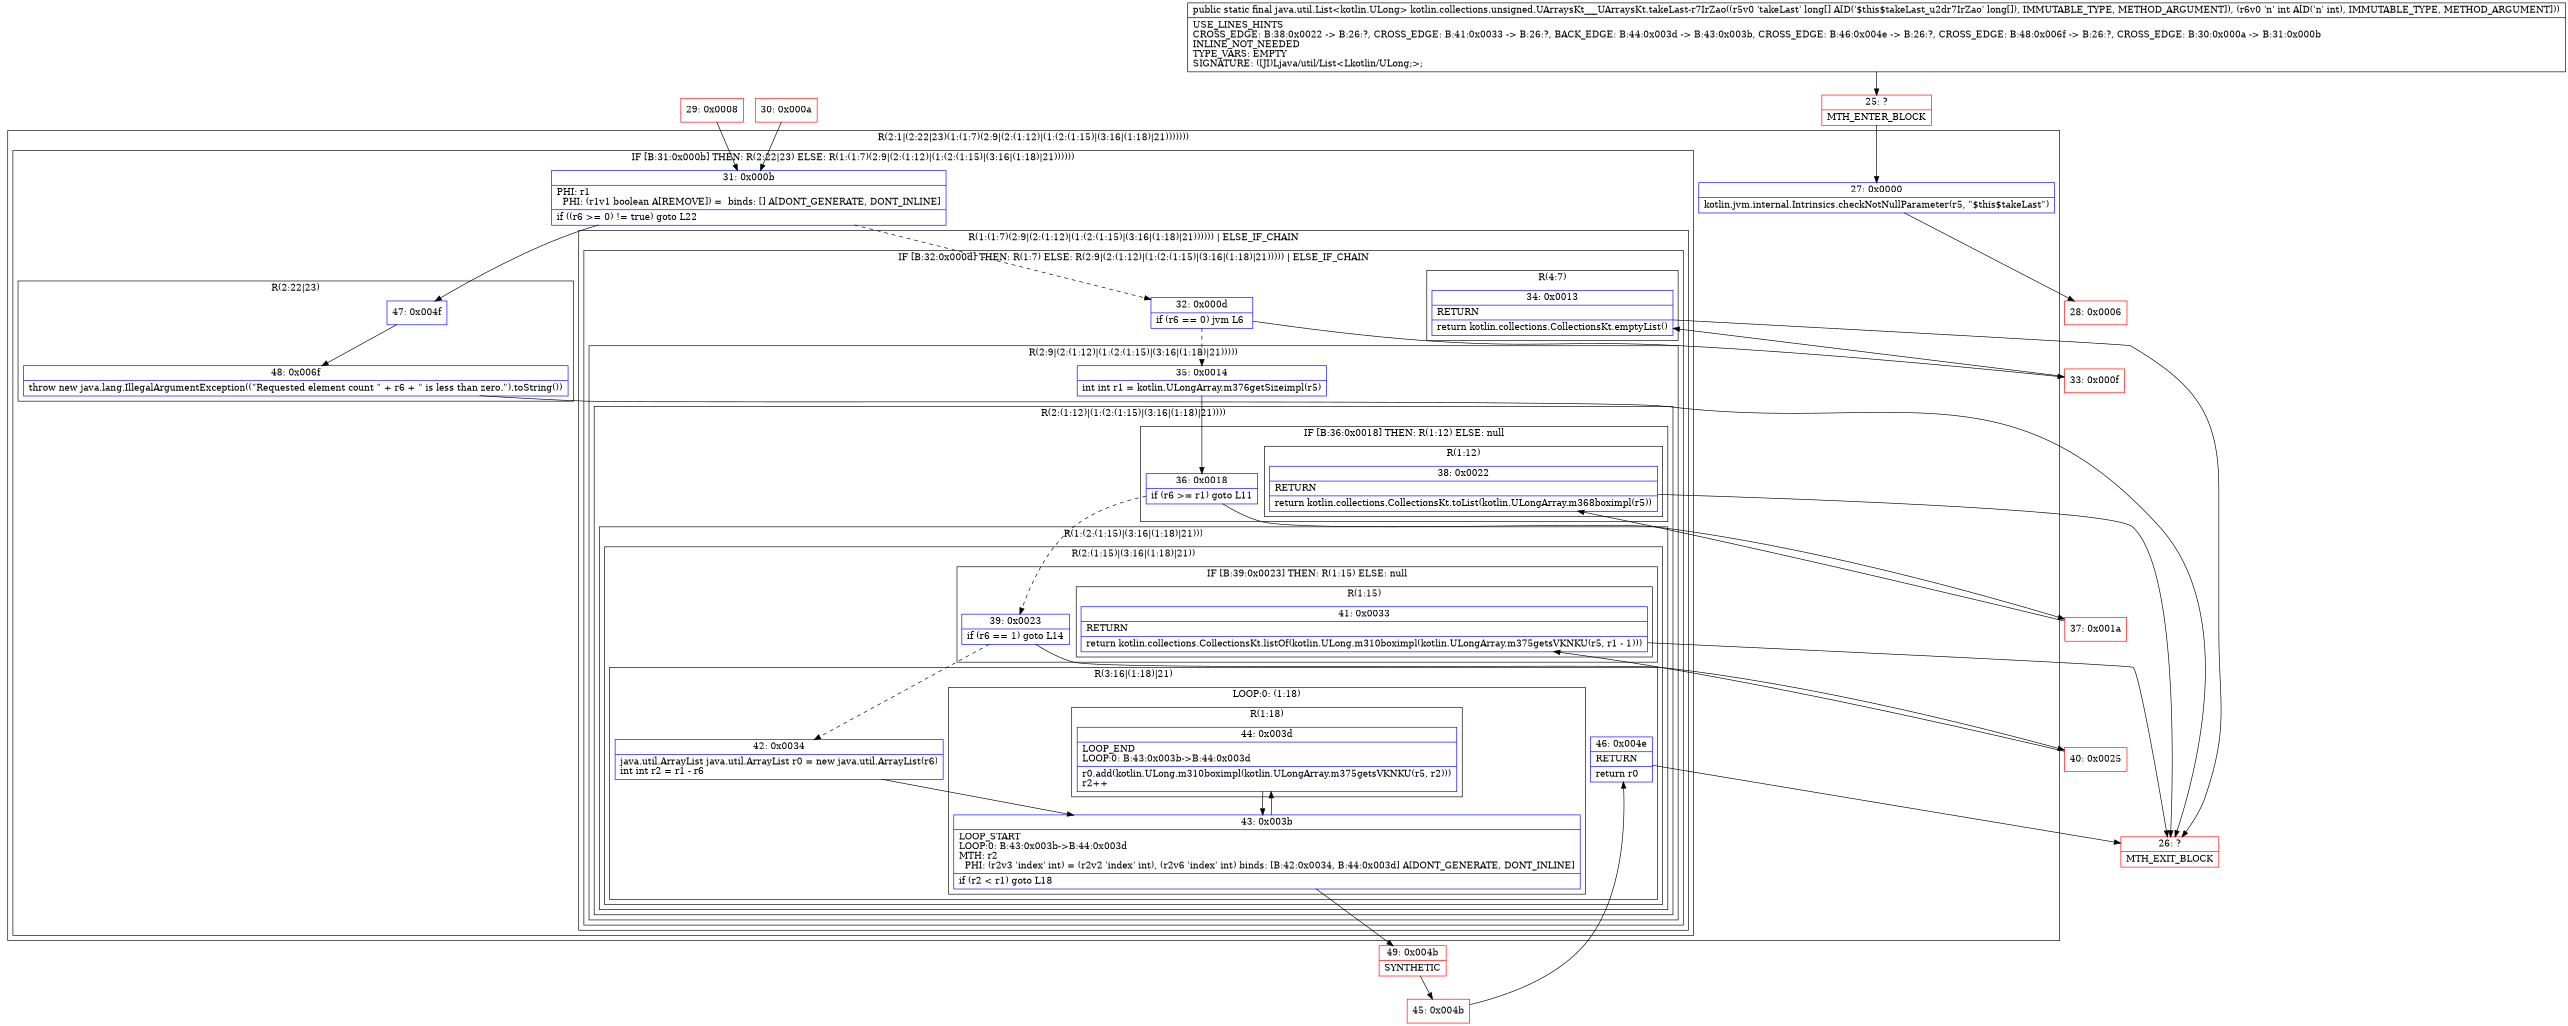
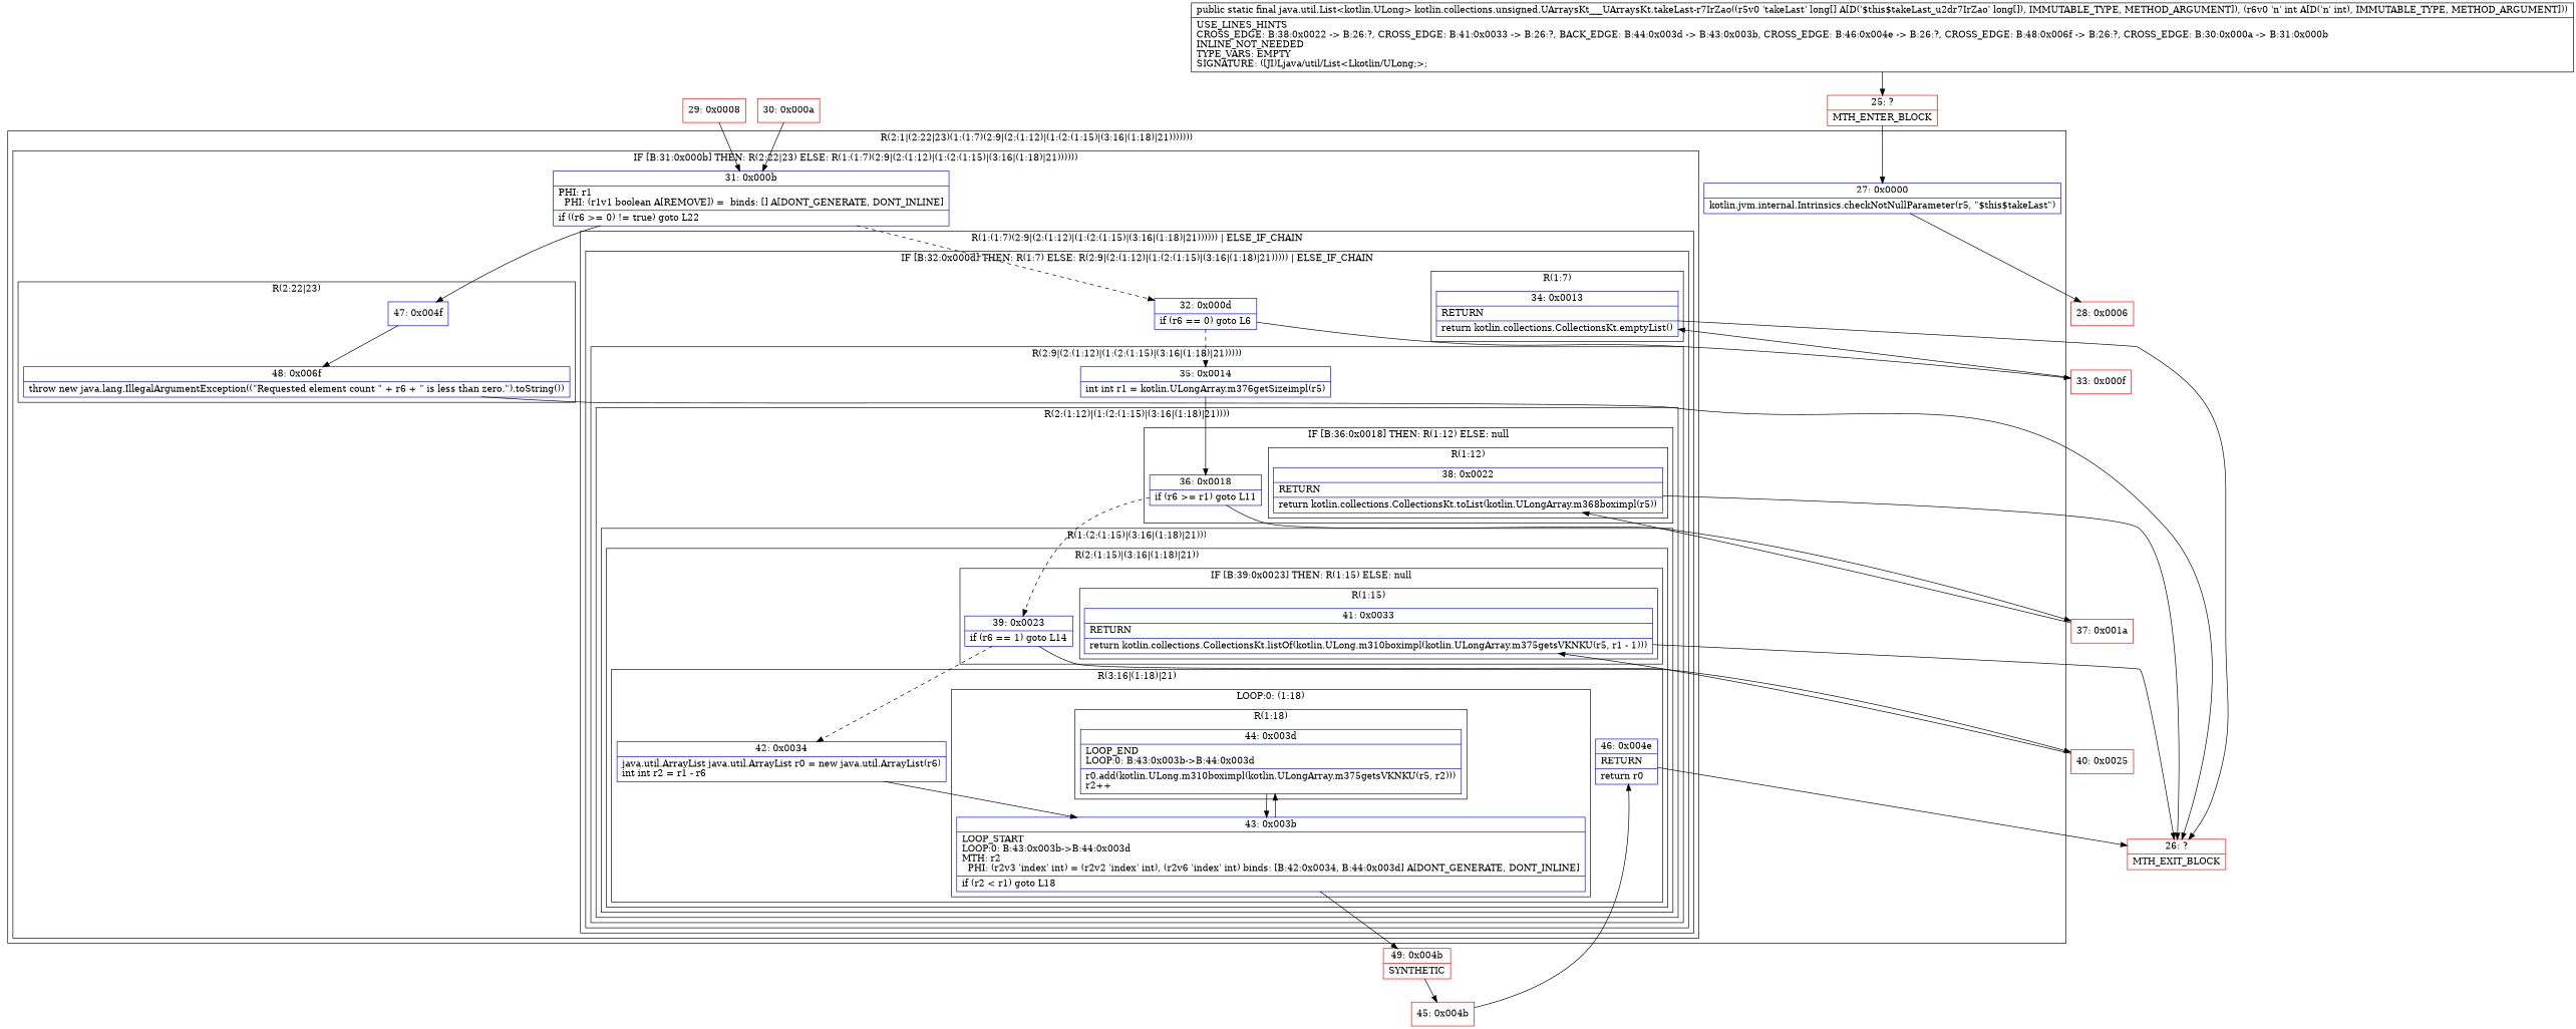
  digraph {
    node [color=blue shape=record]
    n1 [label="{47\:\ 0x004f}"]
    n2 [label="{48\:\ 0x006f|throw new java.lang.IllegalArgumentException((\"Requested element count \" + r6 + \" is less than zero.\").toString())\l}"]
    n3 [label="{34\:\ 0x0013|RETURN\l|return kotlin.collections.CollectionsKt.emptyList()\l}"]
    n4 [label="{38\:\ 0x0022|RETURN\l|return kotlin.collections.CollectionsKt.toList(kotlin.ULongArray.m368boximpl(r5))\l}"]
    n5 [label="{36\:\ 0x0018|if (r6 \>= r1) goto L11\l}"]
    n6 [label="{41\:\ 0x0033|RETURN\l|return kotlin.collections.CollectionsKt.listOf(kotlin.ULong.m310boximpl(kotlin.ULongArray.m375getsVKNKU(r5, r1 \- 1)))\l}"]
    n7 [label="{39\:\ 0x0023|if (r6 == 1) goto L14\l}"]
    n8 [label="{44\:\ 0x003d|LOOP_END\lLOOP:0: B:43:0x003b\-\>B:44:0x003d\l|r0.add(kotlin.ULong.m310boximpl(kotlin.ULongArray.m375getsVKNKU(r5, r2)))\lr2++\l}"]
    n9 [label="{43\:\ 0x003b|LOOP_START\lLOOP:0: B:43:0x003b\-\>B:44:0x003d\lMTH: r2 \l  PHI: (r2v3 'index' int) = (r2v2 'index' int), (r2v6 'index' int) binds: [B:42:0x0034, B:44:0x003d] A[DONT_GENERATE, DONT_INLINE]\l|if (r2 \< r1) goto L18\l}"]
    n10 [label="{42\:\ 0x0034|java.util.ArrayList java.util.ArrayList r0 = new java.util.ArrayList(r6)\lint int r2 = r1 \- r6\l}"]
    n11 [label="{46\:\ 0x004e|RETURN\l|return r0\l}"]
    n12 [label="{35\:\ 0x0014|int int r1 = kotlin.ULongArray.m376getSizeimpl(r5)\l}"]
-   n13 [label="{32\:\ 0x000d|if (r6 == 0) jvm L6\l}"]
+   n13 [label="{32\:\ 0x000d|if (r6 == 0) goto L6\l}"]
    n14 [label="{31\:\ 0x000b|PHI: r1 \l  PHI: (r1v1 boolean A[REMOVE]) =  binds: [] A[DONT_GENERATE, DONT_INLINE]\l|if ((r6 \>= 0) != true) goto L22\l}"]
    n15 [label="{27\:\ 0x0000|kotlin.jvm.internal.Intrinsics.checkNotNullParameter(r5, \"$this$takeLast\")\l}"]
    n16 [color=red label="{26\:\ ?|MTH_EXIT_BLOCK\l}"]
    n17 [color=red label="{37\:\ 0x001a}"]
    n18 [color=red label="{40\:\ 0x0025}"]
    n19 [color=red label="{49\:\ 0x004b|SYNTHETIC\l}"]
    n20 [color=red label="{33\:\ 0x000f}"]
    n21 [color=red label="{28\:\ 0x0006}"]
    n22 [color=red label="{45\:\ 0x004b}"]
    n23 [color=red label="{25\:\ ?|MTH_ENTER_BLOCK\l}"]
    n24 [color=red label="{29\:\ 0x0008}"]
    n25 [color=red label="{30\:\ 0x000a}"]
    n26 [label="{public static final java.util.List\<kotlin.ULong\> kotlin.collections.unsigned.UArraysKt___UArraysKt.takeLast\-r7IrZao((r5v0 'takeLast' long[] A[D('$this$takeLast_u2dr7IrZao' long[]), IMMUTABLE_TYPE, METHOD_ARGUMENT]), (r6v0 'n' int A[D('n' int), IMMUTABLE_TYPE, METHOD_ARGUMENT]))  | USE_LINES_HINTS\lCROSS_EDGE: B:38:0x0022 \-\> B:26:?, CROSS_EDGE: B:41:0x0033 \-\> B:26:?, BACK_EDGE: B:44:0x003d \-\> B:43:0x003b, CROSS_EDGE: B:46:0x004e \-\> B:26:?, CROSS_EDGE: B:48:0x006f \-\> B:26:?, CROSS_EDGE: B:30:0x000a \-\> B:31:0x000b\lINLINE_NOT_NEEDED\lTYPE_VARS: EMPTY\lSIGNATURE: ([JI)Ljava\/util\/List\<Lkotlin\/ULong;\>;\l}" color=""]
    subgraph cluster_1 {
      label="R(2:1|(2:22|23)(1:(1:7)(2:9|(2:(1:12)|(1:(2:(1:15)|(3:16|(1:18)|21)))))))"
      n15
      subgraph cluster_2 {
        label="IF [B:31:0x000b] THEN: R(2:22|23) ELSE: R(1:(1:7)(2:9|(2:(1:12)|(1:(2:(1:15)|(3:16|(1:18)|21))))))"
        n14
        subgraph cluster_3 {
          label="R(2:22|23)"
          n1
          n2
        }
        subgraph cluster_4 {
          label="R(1:(1:7)(2:9|(2:(1:12)|(1:(2:(1:15)|(3:16|(1:18)|21)))))) | ELSE_IF_CHAIN\l"
          subgraph cluster_5 {
            label="IF [B:32:0x000d] THEN: R(1:7) ELSE: R(2:9|(2:(1:12)|(1:(2:(1:15)|(3:16|(1:18)|21))))) | ELSE_IF_CHAIN\l"
            n13
            subgraph cluster_6 {
-             label="R(4:7)"
+             label="R(1:7)"
              n3
            }
            subgraph cluster_7 {
              label="R(2:9|(2:(1:12)|(1:(2:(1:15)|(3:16|(1:18)|21)))))"
              n12
              subgraph cluster_8 {
                label="R(2:(1:12)|(1:(2:(1:15)|(3:16|(1:18)|21))))"
                subgraph cluster_9 {
                  label="IF [B:36:0x0018] THEN: R(1:12) ELSE: null"
                  n5
                  subgraph cluster_10 {
                    label="R(1:12)"
                    n4
                  }
                }
                subgraph cluster_11 {
                  label="R(1:(2:(1:15)|(3:16|(1:18)|21)))"
                  subgraph cluster_12 {
                    label="R(2:(1:15)|(3:16|(1:18)|21))"
                    subgraph cluster_13 {
                      label="IF [B:39:0x0023] THEN: R(1:15) ELSE: null"
                      n7
                      subgraph cluster_14 {
                        label="R(1:15)"
                        n6
                      }
                    }
                    subgraph cluster_15 {
                      label="R(3:16|(1:18)|21)"
                      n10
                      n11
                      subgraph cluster_16 {
                        label="LOOP:0: (1:18)"
                        n9
                        subgraph cluster_17 {
                          label="R(1:18)"
                          n8
                        }
                      }
                    }
                  }
                }
              }
            }
          }
        }
      }
    }
    n1 -> n2
    n2 -> n16
    n3 -> n16
    n4 -> n16
    n5 -> n7 [style=dashed]
    n5 -> n17
    n6 -> n16
    n7 -> n10 [style=dashed]
    n7 -> n18
    n8 -> n9
    n9 -> n8
    n9 -> n19 [style=solid]
    n10 -> n9
    n11 -> n16
    n12 -> n5
    n13 -> n12 [style=dashed]
    n13 -> n20
    n14 -> n1
    n14 -> n13 [style=dashed]
    n15 -> n21
    n17 -> n4
    n18 -> n6
    n19 -> n22
    n20 -> n3
    n22 -> n11
    n23 -> n15
    n24 -> n14
    n25 -> n14
    n26 -> n23
  }
